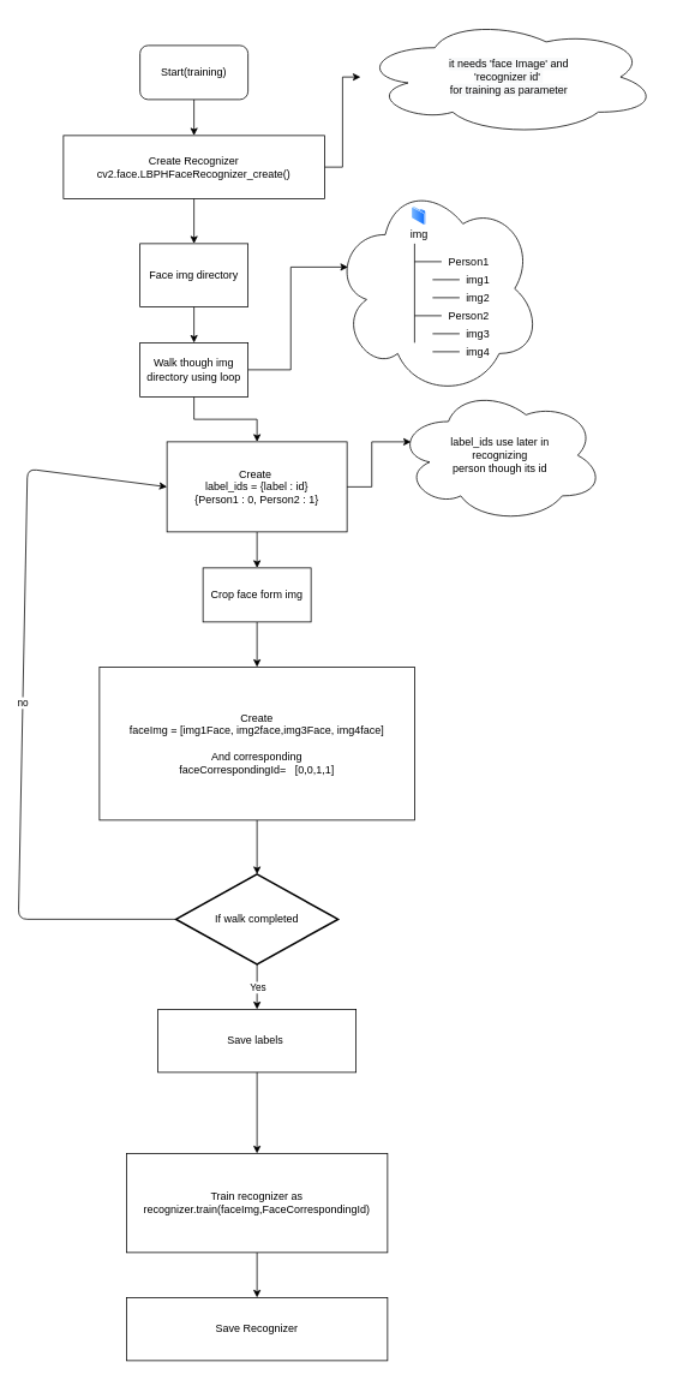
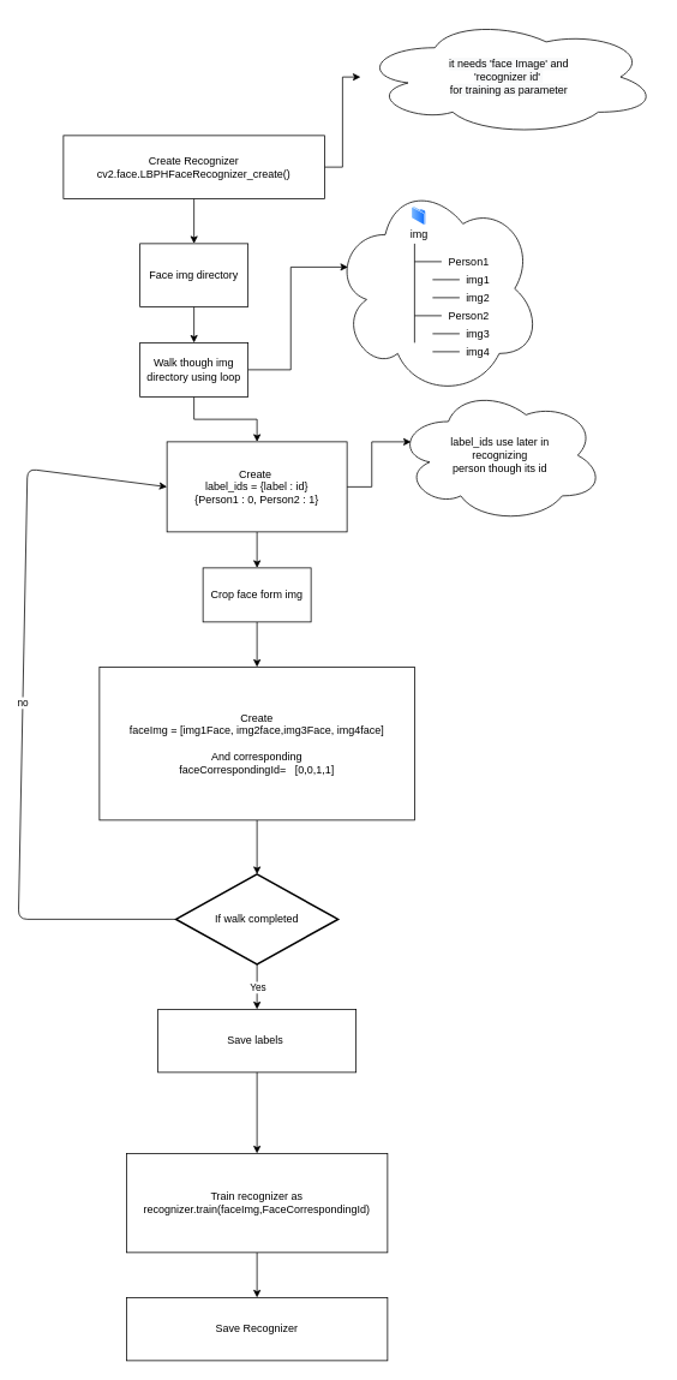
  <mxCell id="0" />
  <mxCell id="1" parent="0" />
- <mxCell id="2" style="edgeStyle=orthogonalEdgeStyle;rounded=0;orthogonalLoop=1;jettySize=auto;html=1;entryX=0.5;entryY=0;entryDx=0;entryDy=0;" edge="1" parent="1" source="3" target="43"><mxGeometry relative="1" as="geometry"><mxPoint x="220" y="170" as="targetPoint" /></mxGeometry></mxCell>
- <mxCell id="3" value="Start(training)" style="rounded=1;whiteSpace=wrap;html=1;" parent="1" vertex="1"><mxGeometry x="155" y="50" width="120" height="60" as="geometry" /></mxCell>
  <mxCell id="4" value="" style="edgeStyle=orthogonalEdgeStyle;rounded=0;orthogonalLoop=1;jettySize=auto;html=1;" parent="1" source="5" target="8" edge="1"><mxGeometry relative="1" as="geometry" /></mxCell>
  <mxCell id="5" value="Face img directory" style="rounded=0;whiteSpace=wrap;html=1;" parent="1" vertex="1"><mxGeometry x="155" y="270" width="120" height="70" as="geometry" /></mxCell>
  <mxCell id="6" value="" style="edgeStyle=orthogonalEdgeStyle;rounded=0;orthogonalLoop=1;jettySize=auto;html=1;" parent="1" source="8" target="11" edge="1"><mxGeometry relative="1" as="geometry" /></mxCell>
  <mxCell id="7" value="" style="edgeStyle=orthogonalEdgeStyle;rounded=0;orthogonalLoop=1;jettySize=auto;html=1;entryX=0.07;entryY=0.4;entryDx=0;entryDy=0;entryPerimeter=0;" edge="1" parent="1" source="8" target="16"><mxGeometry relative="1" as="geometry" /></mxCell>
  <mxCell id="8" value="Walk though img directory using loop" style="rounded=0;whiteSpace=wrap;html=1;" parent="1" vertex="1"><mxGeometry x="155" y="380" width="120" height="60" as="geometry" /></mxCell>
  <mxCell id="9" value="" style="edgeStyle=orthogonalEdgeStyle;rounded=0;orthogonalLoop=1;jettySize=auto;html=1;" parent="1" source="11" target="13" edge="1"><mxGeometry relative="1" as="geometry" /></mxCell>
  <mxCell id="10" value="" style="edgeStyle=orthogonalEdgeStyle;rounded=0;orthogonalLoop=1;jettySize=auto;html=1;entryX=0.07;entryY=0.4;entryDx=0;entryDy=0;entryPerimeter=0;" edge="1" parent="1" source="11" target="44"><mxGeometry relative="1" as="geometry" /></mxCell>
  <mxCell id="11" value="Create&amp;nbsp;&lt;br&gt;label_ids = {label : id}&lt;br&gt;{Person1 : 0, Person2 : 1}" style="rounded=0;whiteSpace=wrap;html=1;" parent="1" vertex="1"><mxGeometry x="185" y="490" width="200" height="100" as="geometry" /></mxCell>
  <mxCell id="12" value="" style="edgeStyle=orthogonalEdgeStyle;rounded=0;orthogonalLoop=1;jettySize=auto;html=1;" parent="1" source="13" target="15" edge="1"><mxGeometry relative="1" as="geometry" /></mxCell>
  <mxCell id="13" value="Crop face form img" style="rounded=0;whiteSpace=wrap;html=1;" parent="1" vertex="1"><mxGeometry x="225" y="630" width="120" height="60" as="geometry" /></mxCell>
  <mxCell id="14" value="" style="edgeStyle=orthogonalEdgeStyle;rounded=0;orthogonalLoop=1;jettySize=auto;html=1;" edge="1" parent="1" source="15" target="35"><mxGeometry relative="1" as="geometry"><mxPoint x="250" y="940" as="targetPoint" /></mxGeometry></mxCell>
  <mxCell id="15" value="Create &lt;br&gt;faceImg = [img1Face, img2face,img3Face, img4face]&lt;br&gt;&lt;br&gt;And corresponding &lt;br&gt;faceCorrespondingId=&amp;nbsp; &amp;nbsp;[0,0,1,1]" style="rounded=0;whiteSpace=wrap;html=1;" parent="1" vertex="1"><mxGeometry x="110" y="740" width="350" height="170" as="geometry" /></mxCell>
  <mxCell id="16" value="&lt;div style=&quot;text-align: left&quot;&gt;&lt;br&gt;&lt;/div&gt;" style="ellipse;shape=cloud;whiteSpace=wrap;html=1;rounded=0;" vertex="1" parent="1"><mxGeometry x="370" y="200" width="230" height="240" as="geometry" /></mxCell>
  <mxCell id="17" value="" style="endArrow=none;html=1;" edge="1" parent="1"><mxGeometry width="50" height="50" relative="1" as="geometry"><mxPoint x="460" y="380" as="sourcePoint" /><mxPoint x="460" y="270" as="targetPoint" /></mxGeometry></mxCell>
  <mxCell id="18" value="img" style="text;html=1;align=center;verticalAlign=middle;resizable=0;points=[];autosize=1;" vertex="1" parent="1"><mxGeometry x="450" y="250" width="30" height="20" as="geometry" /></mxCell>
  <mxCell id="19" value="" style="endArrow=none;html=1;" edge="1" parent="1"><mxGeometry width="50" height="50" relative="1" as="geometry"><mxPoint x="460" y="290" as="sourcePoint" /><mxPoint x="490" y="290" as="targetPoint" /></mxGeometry></mxCell>
  <mxCell id="20" value="Person1" style="text;html=1;align=center;verticalAlign=middle;resizable=0;points=[];autosize=1;" vertex="1" parent="1"><mxGeometry x="490" y="280" width="60" height="20" as="geometry" /></mxCell>
  <mxCell id="21" value="" style="aspect=fixed;perimeter=ellipsePerimeter;html=1;align=center;shadow=0;dashed=0;spacingTop=3;image;image=img/lib/active_directory/folder.svg;" vertex="1" parent="1"><mxGeometry x="457" y="228.08" width="16" height="21.92" as="geometry" /></mxCell>
  <mxCell id="22" value="" style="endArrow=none;html=1;" edge="1" parent="1"><mxGeometry width="50" height="50" relative="1" as="geometry"><mxPoint x="480" y="310" as="sourcePoint" /><mxPoint x="510" y="310" as="targetPoint" /></mxGeometry></mxCell>
  <mxCell id="23" value="img1" style="text;html=1;align=center;verticalAlign=middle;resizable=0;points=[];autosize=1;" vertex="1" parent="1"><mxGeometry x="510" y="300" width="40" height="20" as="geometry" /></mxCell>
  <mxCell id="24" value="" style="endArrow=none;html=1;" edge="1" parent="1"><mxGeometry width="50" height="50" relative="1" as="geometry"><mxPoint x="480" y="330" as="sourcePoint" /><mxPoint x="510" y="330" as="targetPoint" /></mxGeometry></mxCell>
  <mxCell id="25" value="img2" style="text;html=1;align=center;verticalAlign=middle;resizable=0;points=[];autosize=1;" vertex="1" parent="1"><mxGeometry x="510" y="320" width="40" height="20" as="geometry" /></mxCell>
  <mxCell id="26" value="" style="endArrow=none;html=1;" edge="1" parent="1"><mxGeometry width="50" height="50" relative="1" as="geometry"><mxPoint x="460" y="350" as="sourcePoint" /><mxPoint x="490" y="350" as="targetPoint" /></mxGeometry></mxCell>
  <mxCell id="27" value="Person2" style="text;html=1;align=center;verticalAlign=middle;resizable=0;points=[];autosize=1;" vertex="1" parent="1"><mxGeometry x="490" y="340" width="60" height="20" as="geometry" /></mxCell>
  <mxCell id="28" value="" style="endArrow=none;html=1;" edge="1" parent="1"><mxGeometry width="50" height="50" relative="1" as="geometry"><mxPoint x="480" y="370" as="sourcePoint" /><mxPoint x="510" y="370" as="targetPoint" /></mxGeometry></mxCell>
  <mxCell id="29" value="img3" style="text;html=1;align=center;verticalAlign=middle;resizable=0;points=[];autosize=1;" vertex="1" parent="1"><mxGeometry x="510" y="360" width="40" height="20" as="geometry" /></mxCell>
  <mxCell id="30" value="" style="endArrow=none;html=1;" edge="1" parent="1"><mxGeometry width="50" height="50" relative="1" as="geometry"><mxPoint x="480" y="390" as="sourcePoint" /><mxPoint x="510" y="390" as="targetPoint" /></mxGeometry></mxCell>
  <mxCell id="31" value="img4" style="text;html=1;align=center;verticalAlign=middle;resizable=0;points=[];autosize=1;" vertex="1" parent="1"><mxGeometry x="510" y="380" width="40" height="20" as="geometry" /></mxCell>
  <mxCell id="32" value="Save labels&amp;nbsp;" style="rounded=0;whiteSpace=wrap;html=1;" vertex="1" parent="1"><mxGeometry x="175" y="1120" width="220" height="70" as="geometry" /></mxCell>
  <mxCell id="33" value="" style="edgeStyle=orthogonalEdgeStyle;rounded=0;orthogonalLoop=1;jettySize=auto;html=1;" edge="1" parent="1" source="34" target="46"><mxGeometry relative="1" as="geometry" /></mxCell>
  <mxCell id="34" value="Train recognizer as&lt;br&gt;recognizer.train(faceImg,FaceCorrespondingId)" style="rounded=0;whiteSpace=wrap;html=1;" vertex="1" parent="1"><mxGeometry x="140" y="1280" width="290" height="110" as="geometry" /></mxCell>
  <mxCell id="35" value="If walk completed" style="strokeWidth=2;html=1;shape=mxgraph.flowchart.decision;whiteSpace=wrap;" vertex="1" parent="1"><mxGeometry x="195" y="970" width="180" height="100" as="geometry" /></mxCell>
  <mxCell id="36" value="" style="edgeStyle=orthogonalEdgeStyle;rounded=0;orthogonalLoop=1;jettySize=auto;html=1;" edge="1" parent="1" source="32" target="34"><mxGeometry relative="1" as="geometry"><mxPoint x="220" y="1060" as="sourcePoint" /><mxPoint x="210" y="1220" as="targetPoint" /></mxGeometry></mxCell>
  <mxCell id="37" value="" style="endArrow=classic;html=1;exitX=0.5;exitY=1;exitDx=0;exitDy=0;exitPerimeter=0;" edge="1" parent="1" source="35" target="32"><mxGeometry relative="1" as="geometry"><mxPoint x="250" y="1220" as="sourcePoint" /><mxPoint x="390" y="1170" as="targetPoint" /></mxGeometry></mxCell>
  <mxCell id="38" value="Yes" style="edgeLabel;resizable=0;html=1;align=center;verticalAlign=middle;" connectable="0" vertex="1" parent="37"><mxGeometry relative="1" as="geometry" /></mxCell>
  <mxCell id="39" value="" style="endArrow=classic;html=1;exitX=0;exitY=0.5;exitDx=0;exitDy=0;exitPerimeter=0;entryX=0;entryY=0.5;entryDx=0;entryDy=0;" edge="1" parent="1" source="35" target="11"><mxGeometry relative="1" as="geometry"><mxPoint x="290" y="1170" as="sourcePoint" /><mxPoint x="180" y="520" as="targetPoint" /><Array as="points"><mxPoint x="20" y="1020" /><mxPoint x="30" y="520" /></Array></mxGeometry></mxCell>
  <mxCell id="40" value="no" style="edgeLabel;resizable=0;html=1;align=center;verticalAlign=middle;" connectable="0" vertex="1" parent="39"><mxGeometry relative="1" as="geometry" /></mxCell>
  <mxCell id="41" value="" style="edgeStyle=orthogonalEdgeStyle;rounded=0;orthogonalLoop=1;jettySize=auto;html=1;" edge="1" parent="1" source="43" target="5"><mxGeometry relative="1" as="geometry" /></mxCell>
  <mxCell id="42" style="edgeStyle=orthogonalEdgeStyle;rounded=0;orthogonalLoop=1;jettySize=auto;html=1;" edge="1" parent="1" source="43" target="45"><mxGeometry relative="1" as="geometry" /></mxCell>
  <mxCell id="43" value="Create Recognizer&lt;br&gt;cv2.face.LBPHFaceRecognizer_create()" style="whiteSpace=wrap;html=1;" vertex="1" parent="1"><mxGeometry x="70" y="150" width="290" height="70" as="geometry" /></mxCell>
  <mxCell id="44" value="label_ids use later in &lt;br&gt;recognizing &lt;br&gt;person though its id" style="ellipse;shape=cloud;whiteSpace=wrap;html=1;rounded=0;" vertex="1" parent="1"><mxGeometry x="440" y="430" width="230" height="150" as="geometry" /></mxCell>
  <mxCell id="45" value="&lt;span style=&quot;color: rgb(0 , 0 , 0) ; font-family: &amp;#34;helvetica&amp;#34; ; font-size: 12px ; font-style: normal ; font-weight: 400 ; letter-spacing: normal ; text-align: center ; text-indent: 0px ; text-transform: none ; word-spacing: 0px ; background-color: rgb(248 , 249 , 250) ; display: inline ; float: none&quot;&gt;it needs 'face Image' and &lt;br&gt;'recognizer id'&amp;nbsp;&lt;br&gt;for training as parameter&lt;/span&gt;" style="ellipse;shape=cloud;whiteSpace=wrap;html=1;" vertex="1" parent="1"><mxGeometry x="400" y="20" width="330" height="130" as="geometry" /></mxCell>
  <mxCell id="46" value="Save Recognizer" style="rounded=0;whiteSpace=wrap;html=1;" vertex="1" parent="1"><mxGeometry x="140" y="1440" width="290" height="70" as="geometry" /></mxCell>
